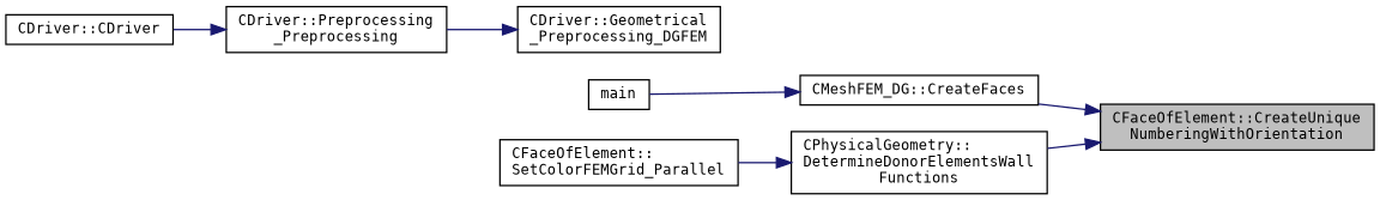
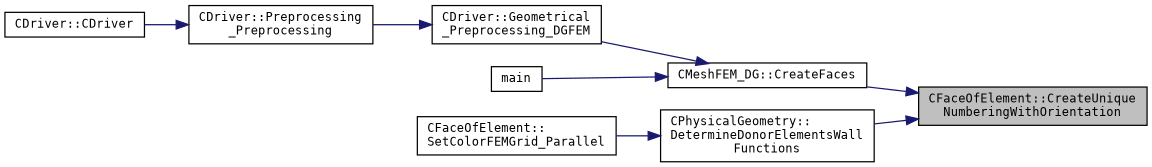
  digraph {
    fontname="DejaVu Sans Mono"
    rankdir=RL
    node [color=black fillcolor=white fontname="DejaVu Sans Mono" fontsize=10 shape=record style=filled]
    edge [color=midnightblue dir=back fontname="DejaVu Sans Mono" fontsize=10 labelfontname=Helvetica labelfontsize=10 style=solid]
    n1 [fillcolor=grey75 fontcolor=black height=0.2 label="CFaceOfElement::CreateUnique\lNumberingWithOrientation" width=0.4]
    n2 [height=0.2 label="CMeshFEM_DG::CreateFaces" width=0.4]
    n3 [height=0.2 label="CPhysicalGeometry::\lDetermineDonorElementsWall\lFunctions" width=0.4]
    n4 [height=0.2 label="CDriver::Geometrical\l_Preprocessing_DGFEM" width=0.4]
    n5 [height=0.2 label=main width=0.4]
    n6 [height=0.2 label="CFaceOfElement::\lSetColorFEMGrid_Parallel" width=0.4]
    n7 [height=0.2 label="CDriver::Preprocessing\l_Preprocessing" width=0.4]
    n8 [height=0.2 label="CDriver::CDriver" width=0.4]
    n1 -> n2
    n1 -> n3
+   n2 -> n4
    n2 -> n5
    n3 -> n6
    n4 -> n7
    n7 -> n8
  }
